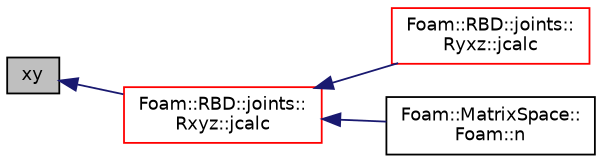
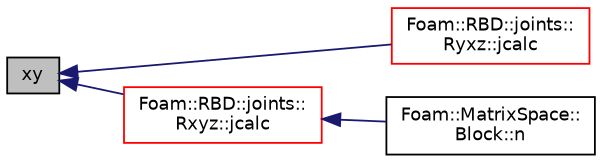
  digraph {
    rankdir=LR
    node [color=black fontname=Helvetica fontsize=10 shape=record]
    edge [color=midnightblue dir=back fontname=Helvetica fontsize=10 labelfontname=Helvetica labelfontsize=10 style=solid]
    n1 [fillcolor=grey75 fontcolor=black height=0.2 label=xy style=filled width=0.4]
    n2 [color=red height=0.2 label="Foam::RBD::joints::\lRxyz::jcalc" width=0.4]
    n3 [color=red height=0.2 label="Foam::RBD::joints::\lRyxz::jcalc" width=0.4]
-   n4 [height=0.2 label="Foam::MatrixSpace::\lFoam::n" width=0.4]
+   n4 [height=0.2 label="Foam::MatrixSpace::\lBlock::n" width=0.4]
    n1 -> n2
-   n2 -> n3
+   n1 -> n3
    n2 -> n4
  }
